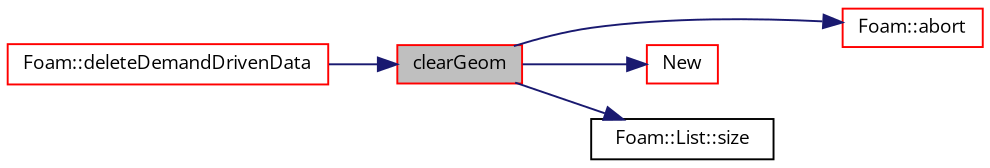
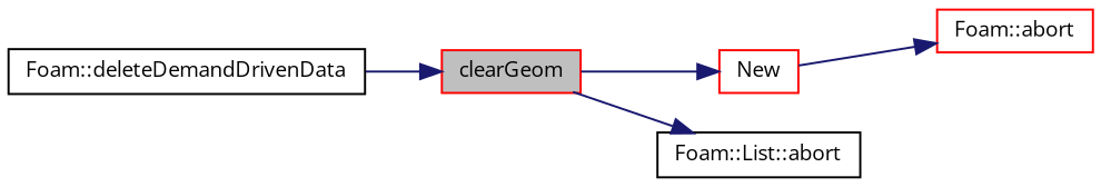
  digraph {
    fontname="Open Sans"
    rankdir=LR
    node [color=red fontname="Open Sans" fontsize=10 shape=record]
    edge [color=midnightblue fontname="Open Sans" fontsize=10 labelfontname=Helvetica labelfontsize=10 style=solid]
    n1 [fillcolor=grey75 fontcolor=black height=0.2 label=clearGeom style=filled width=0.4]
    n2 [height=0.2 label="Foam::abort" width=0.4]
    n3 [height=0.2 label=New width=0.4]
-   n4 [color=black height=0.2 label="Foam::List::size" width=0.4]
-   n5 [height=0.2 label="Foam::deleteDemandDrivenData" width=0.4]
-   n1 -> n2
+   n4 [color=black height=0.2 label="Foam::List::abort" width=0.4]
+   n5 [color=black height=0.2 label="Foam::deleteDemandDrivenData" width=0.4]
+   n3 -> n2
    n1 -> n3
    n1 -> n4
    n5 -> n1
  }
